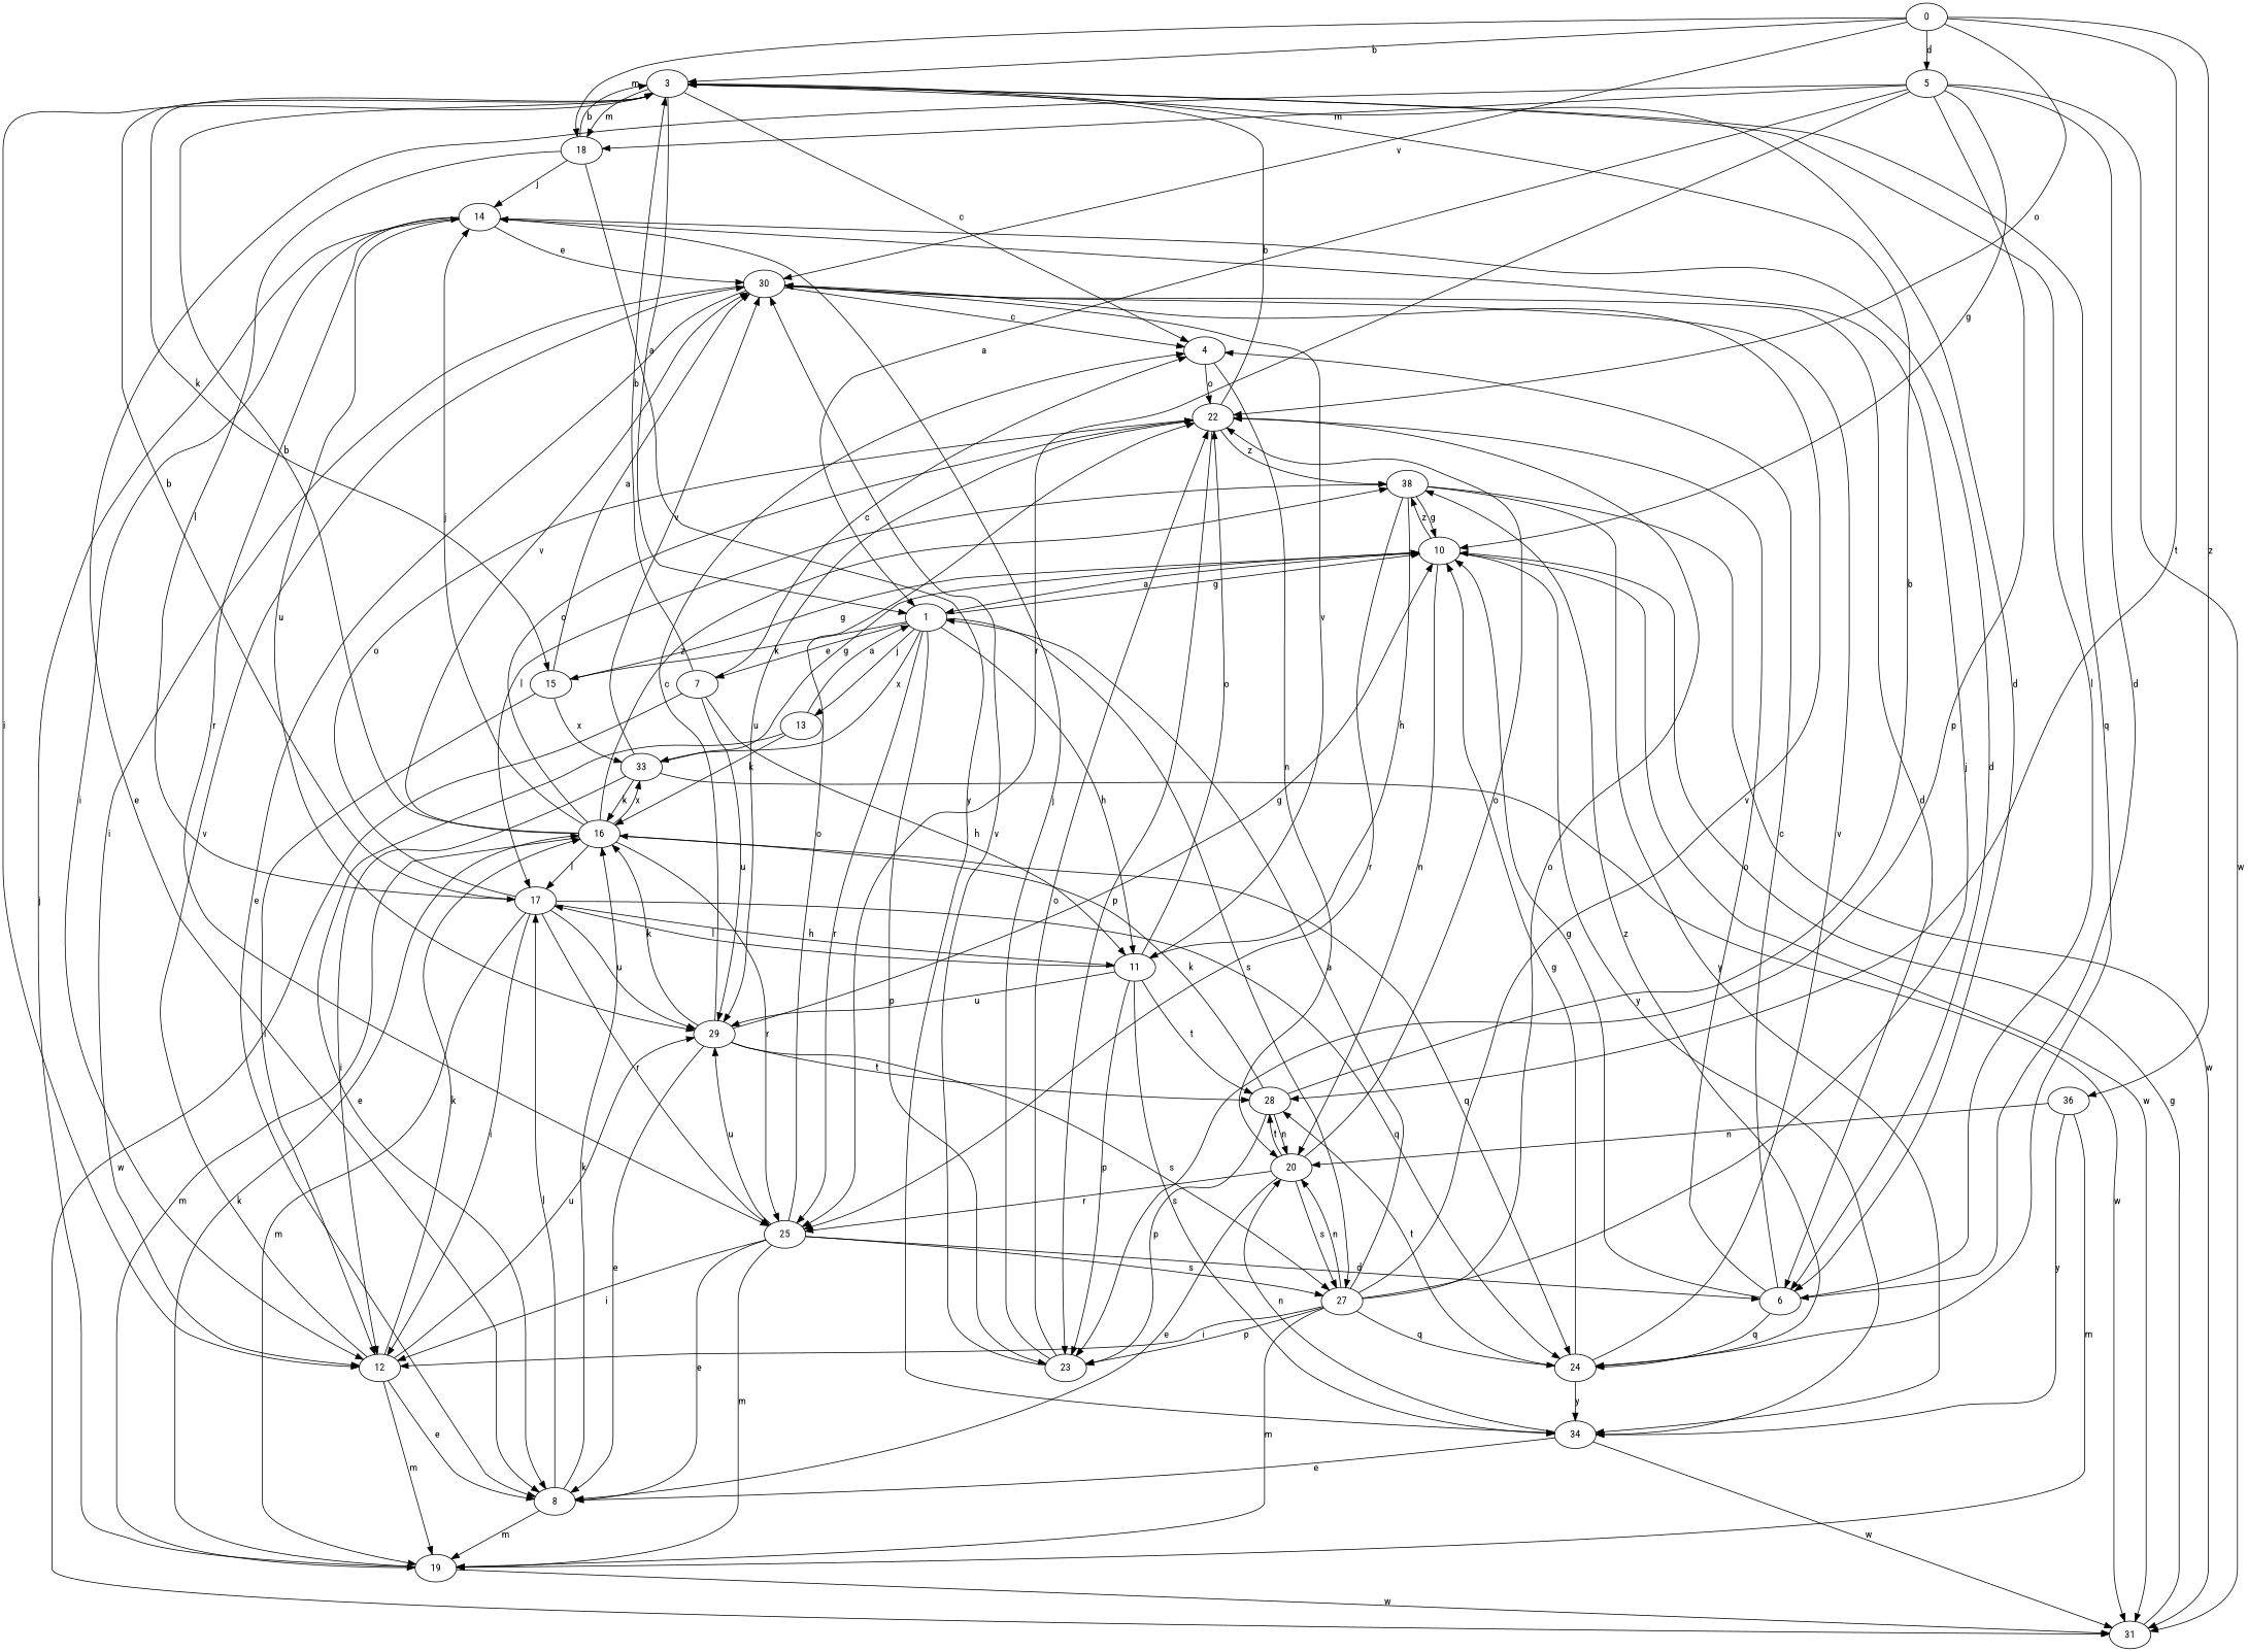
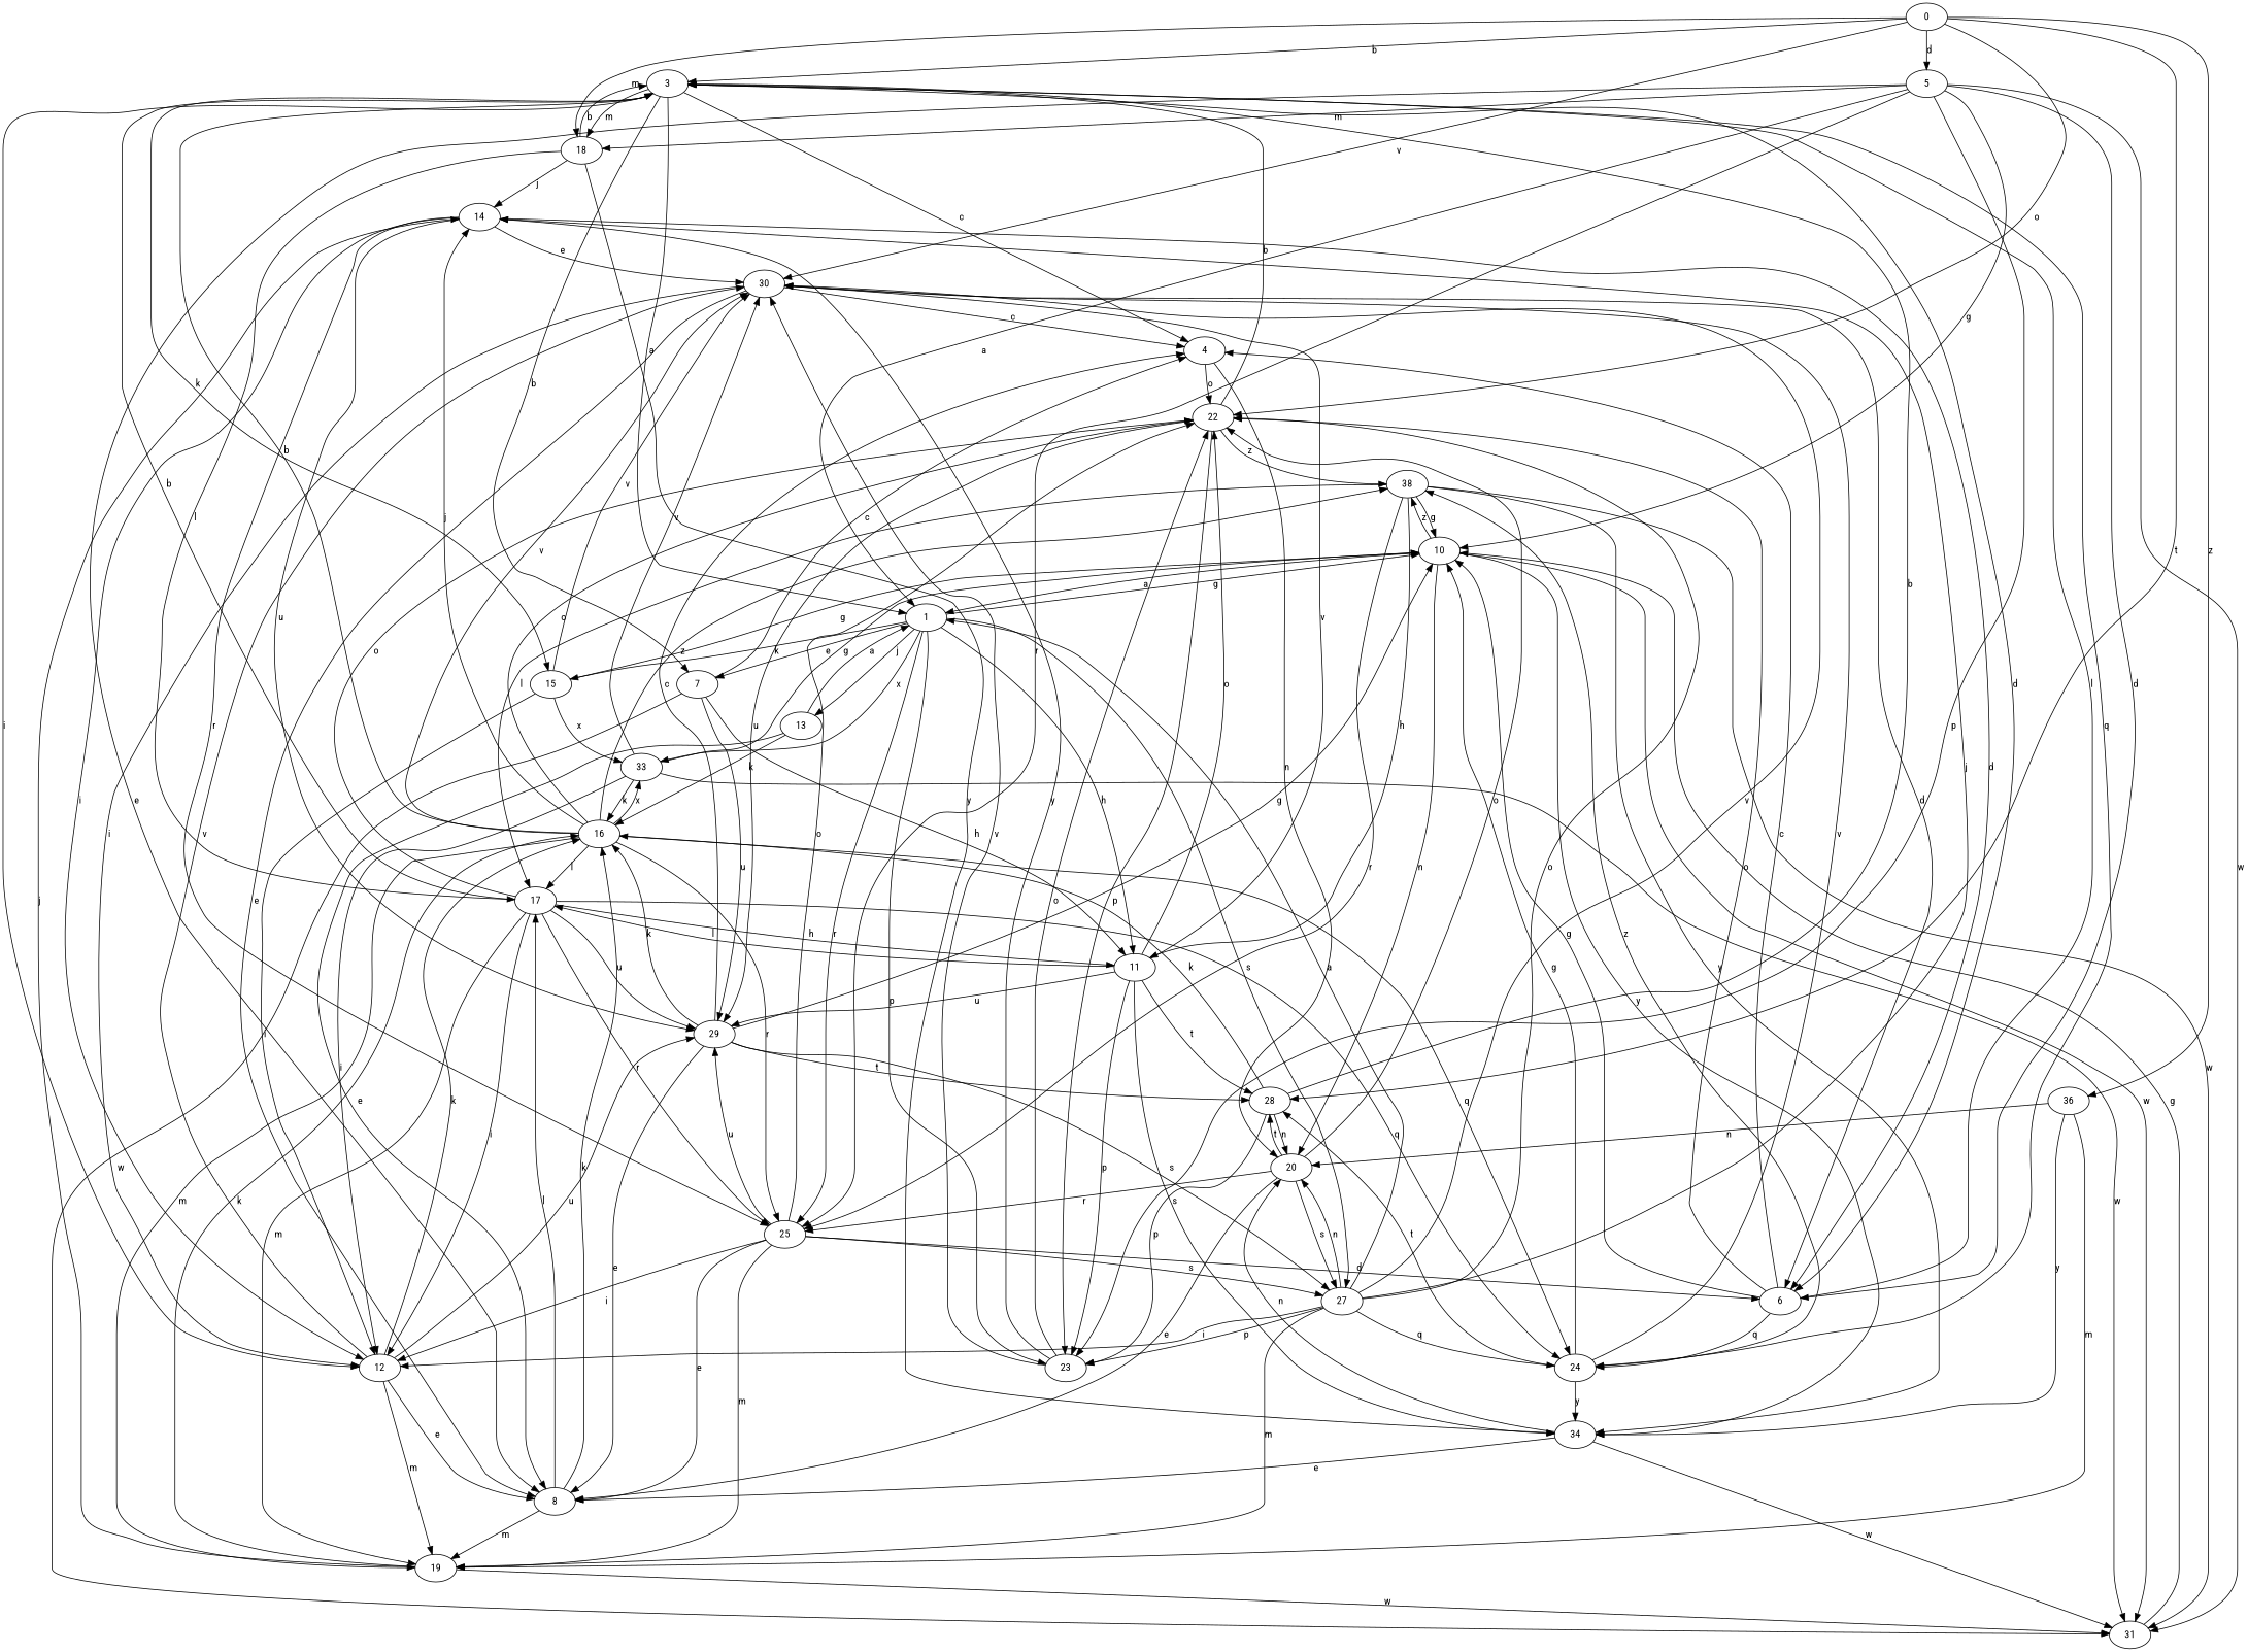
  strict digraph {
    fontname="Roboto Condensed"
    node [fontname="Roboto Condensed"]
    edge [fontname="Roboto Condensed"]
    0
    3
    5
    18
    22
    28
    30
    36
    1
    15
    4
    6
    12
    24
    10
    23
    25
    8
    31
    17
    34
    14
    29
    38
    20
    16
    19
    7
    11
    13
    27
    33
    0 -> 3 [label=b]
    0 -> 5 [label=d]
    0 -> 18 [label=m]
    0 -> 22 [label=o]
    0 -> 28 [label=t]
    0 -> 30 [label=v]
    0 -> 36 [label=z]
    3 -> 18 [label=m]
    3 -> 1 [label=a]
    3 -> 15 [label=k]
    3 -> 4 [label=c]
    3 -> 6 [label=d]
    3 -> 12 [label=i]
    3 -> 24 [label=q]
    5 -> 18 [label=m]
    5 -> 1 [label=a]
    5 -> 6 [label=d]
    5 -> 10 [label=g]
    5 -> 23 [label=p]
    5 -> 25 [label=r]
    5 -> 8 [label=e]
    5 -> 31 [label=w]
    18 -> 3 [label=b]
    18 -> 17 [label=l]
    18 -> 34 [label=y]
    18 -> 14 [label=j]
    22 -> 3 [label=b]
    22 -> 23 [label=p]
    22 -> 29 [label=u]
    22 -> 38 [label=z]
    28 -> 3 [label=b]
    28 -> 23 [label=p]
    28 -> 20 [label=n]
    28 -> 16 [label=k]
    30 -> 4 [label=c]
    30 -> 6 [label=d]
    30 -> 12 [label=i]
    30 -> 8 [label=e]
    36 -> 34 [label=y]
    36 -> 20 [label=n]
    36 -> 19 [label=m]
    1 -> 15 [label=k]
    1 -> 10 [label=g]
    1 -> 23 [label=p]
    1 -> 25 [label=r]
    1 -> 7 [label=e]
    1 -> 11 [label=h]
    1 -> 13 [label=j]
    1 -> 27 [label=s]
    1 -> 33 [label=x]
-   15 -> 30 [label=a]
+   15 -> 30 [label=v]
    15 -> 12 [label=i]
    15 -> 10 [label=g]
    15 -> 33 [label=x]
    4 -> 22 [label=o]
    4 -> 20 [label=n]
    6 -> 3 [label=l]
    6 -> 22 [label=o]
    6 -> 4 [label=c]
    6 -> 24 [label=q]
    6 -> 10 [label=g]
    12 -> 30 [label=v]
    12 -> 8 [label=e]
    12 -> 29 [label=u]
    12 -> 16 [label=k]
    12 -> 19 [label=m]
    24 -> 28 [label=t]
    24 -> 30 [label=v]
    24 -> 10 [label=g]
    24 -> 34 [label=y]
    24 -> 38 [label=z]
    10 -> 1 [label=a]
    10 -> 31 [label=w]
    10 -> 34 [label=y]
    10 -> 38 [label=z]
    10 -> 20 [label=n]
    23 -> 22 [label=o]
    23 -> 30 [label=v]
-   23 -> 14 [label=j]
+   23 -> 14 [label=y]
    25 -> 22 [label=o]
    25 -> 6 [label=d]
    25 -> 12 [label=i]
    25 -> 8 [label=e]
    25 -> 29 [label=u]
    25 -> 19 [label=m]
    25 -> 27 [label=s]
    8 -> 17 [label=l]
    8 -> 16 [label=k]
    8 -> 19 [label=m]
    31 -> 10 [label=g]
    17 -> 3 [label=b]
    17 -> 22 [label=o]
    17 -> 12 [label=i]
    17 -> 24 [label=q]
    17 -> 25 [label=r]
    17 -> 29 [label=u]
    17 -> 19 [label=m]
    17 -> 11 [label=h]
    34 -> 8 [label=e]
    34 -> 31 [label=w]
    34 -> 20 [label=n]
    14 -> 30 [label=e]
    14 -> 6 [label=d]
    14 -> 12 [label=i]
    14 -> 25 [label=r]
    14 -> 29 [label=u]
    29 -> 28 [label=t]
    29 -> 4 [label=c]
    29 -> 10 [label=g]
    29 -> 8 [label=e]
    29 -> 16 [label=k]
    29 -> 27 [label=s]
    38 -> 10 [label=g]
    38 -> 25 [label=r]
    38 -> 31 [label=w]
    38 -> 17 [label=l]
    38 -> 34 [label=y]
    38 -> 11 [label=h]
    20 -> 22 [label=o]
    20 -> 28 [label=t]
    20 -> 25 [label=r]
    20 -> 8 [label=e]
    20 -> 27 [label=s]
    16 -> 3 [label=b]
    16 -> 22 [label=o]
    16 -> 30 [label=v]
    16 -> 24 [label=q]
    16 -> 25 [label=r]
    16 -> 17 [label=l]
    16 -> 14 [label=j]
    16 -> 38 [label=z]
    16 -> 19 [label=m]
    16 -> 33 [label=x]
    19 -> 31 [label=w]
    19 -> 14 [label=j]
    19 -> 16 [label=k]
-   7 -> 3 [label=b]
+   3 -> 7 [label=b]
    7 -> 4 [label=c]
    7 -> 31 [label=w]
    7 -> 29 [label=u]
    7 -> 11 [label=h]
    11 -> 22 [label=o]
    11 -> 28 [label=t]
    11 -> 30 [label=v]
    11 -> 23 [label=p]
    11 -> 17 [label=l]
    11 -> 34 [label=s]
    11 -> 29 [label=u]
    13 -> 1 [label=a]
    13 -> 8 [label=e]
    13 -> 16 [label=k]
    27 -> 22 [label=o]
    27 -> 30 [label=v]
    27 -> 1 [label=a]
    27 -> 12 [label=i]
    27 -> 24 [label=q]
    27 -> 23 [label=p]
    27 -> 14 [label=j]
    27 -> 20 [label=n]
    27 -> 19 [label=m]
    33 -> 30 [label=v]
    33 -> 12 [label=i]
    33 -> 10 [label=g]
    33 -> 31 [label=w]
    33 -> 16 [label=k]
  }
